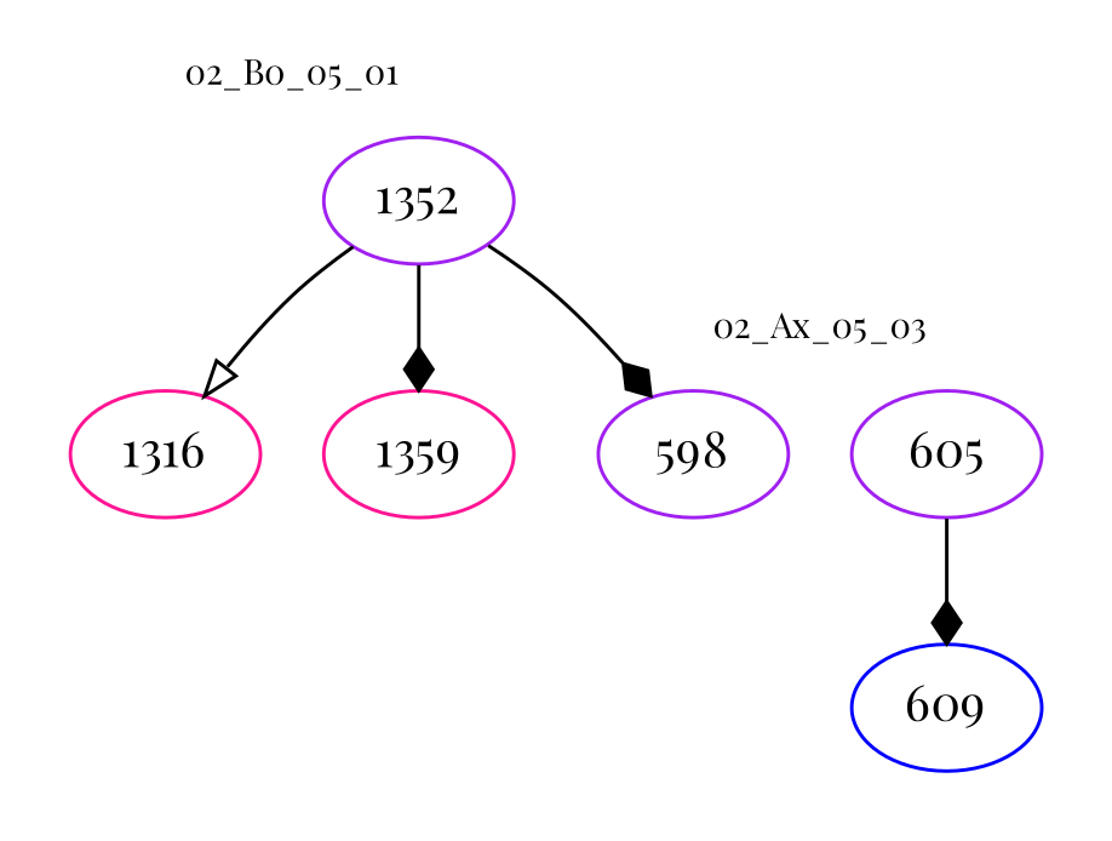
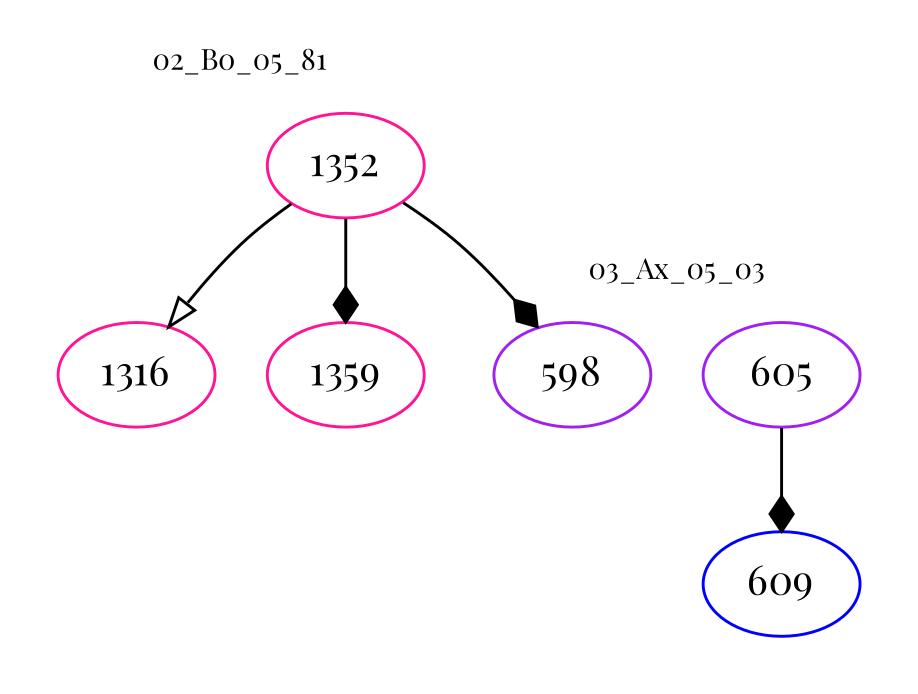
  digraph {
    fontname="Playfair Display"
    node [color=deeppink fontname="Playfair Display"]
    edge [arrowhead=diamond color=black fontname="Playfair Display"]
    n1 [color=purple label=605]
    n2 [color=purple label=598]
    n3 [color=blue label=609]
-   n4 [color=purple label=1352]
+   n4 [label=1352]
    n5 [label=1316]
    n6 [label=1359]
    subgraph cluster_1 {
      color=white
      fontsize=10
-     label="02_Ax_05_03"
+     label="03_Ax_05_03"
      n1
      n2
      n3
    }
    subgraph cluster_2 {
      color=white
      fontsize=10
-     label="02_B0_05_01"
+     label="02_B0_05_81"
      n4
      n5
      n6
    }
    n1 -> n3
    n4 -> n2
    n4 -> n5 [arrowhead=onormal]
    n4 -> n6
  }
